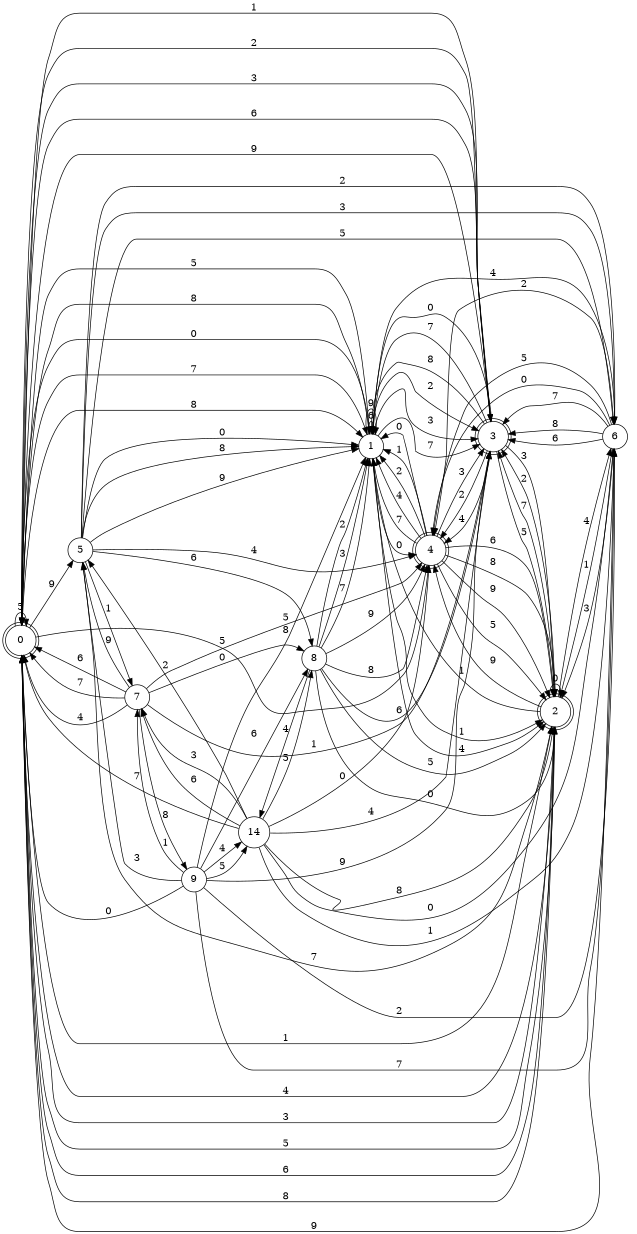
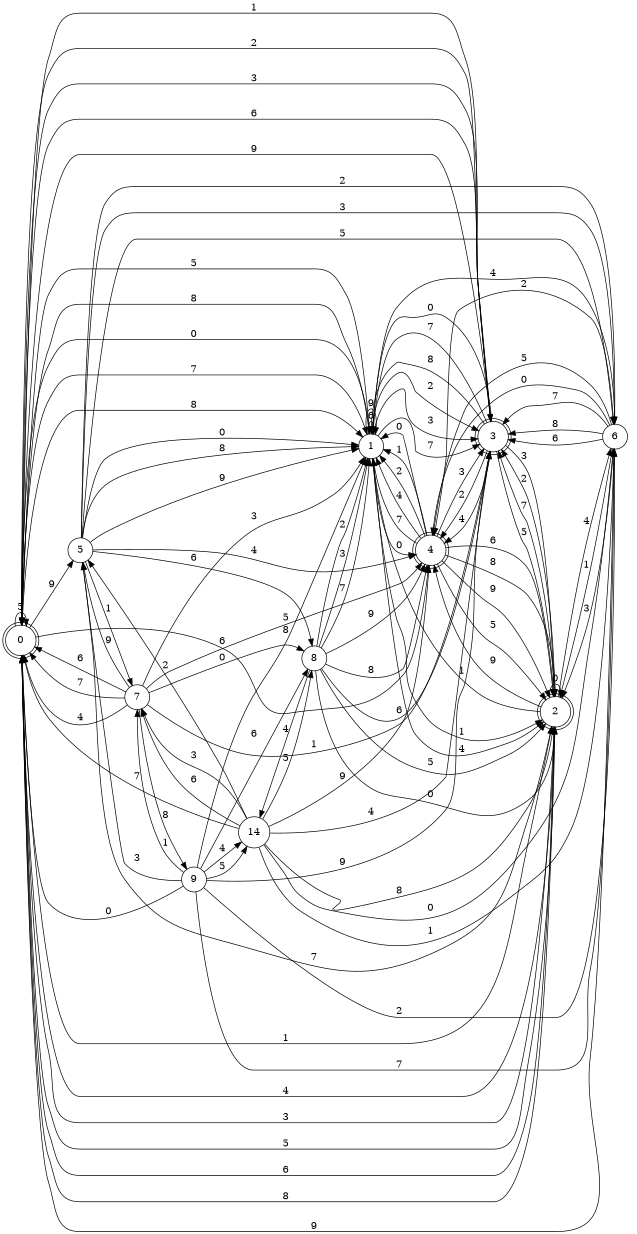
  digraph {
    rankdir=LR
    node [shape=circle]
    n1 [label=0 shape=doublecircle]
    n2 [label=1]
    n3 [label=2 shape=doublecircle]
    n4 [label=3 shape=doublecircle]
    n5 [label=4 shape=doublecircle]
    n6 [label=5]
    n7 [label=6]
    n8 [label=7]
    n9 [label=8]
    n10 [label=9]
    n11 [label=14]
    n1 -> n1 [label=5]
    n1 -> n2 [label=0]
    n1 -> n2 [label=7]
    n1 -> n2 [label=8]
    n1 -> n3 [label=1]
    n1 -> n3 [label=4]
    n1 -> n4 [label=2]
    n1 -> n4 [label=3]
-   n1 -> n5 [label=5]
+   n1 -> n5 [label=6]
    n1 -> n6 [label=9]
    n2 -> n1 [label=5]
    n2 -> n1 [label=8]
    n2 -> n2 [label=6]
    n2 -> n2 [label=9]
    n2 -> n3 [label=1]
    n2 -> n3 [label=4]
    n2 -> n4 [label=2]
    n2 -> n4 [label=3]
    n2 -> n4 [label=7]
    n2 -> n5 [label=0]
    n3 -> n1 [label=3]
    n3 -> n1 [label=5]
    n3 -> n1 [label=6]
    n3 -> n1 [label=8]
    n3 -> n2 [label=1]
    n3 -> n3 [label=0]
    n3 -> n4 [label=2]
    n3 -> n4 [label=7]
    n3 -> n5 [label=9]
    n3 -> n7 [label=4]
    n4 -> n1 [label=1]
    n4 -> n1 [label=6]
    n4 -> n1 [label=9]
    n4 -> n2 [label=0]
    n4 -> n2 [label=7]
    n4 -> n2 [label=8]
    n4 -> n3 [label=3]
    n4 -> n3 [label=5]
    n4 -> n5 [label=2]
    n4 -> n5 [label=4]
    n5 -> n2 [label=0]
    n5 -> n2 [label=1]
    n5 -> n2 [label=2]
    n5 -> n2 [label=4]
    n5 -> n2 [label=7]
    n5 -> n3 [label=5]
    n5 -> n3 [label=6]
    n5 -> n3 [label=8]
    n5 -> n3 [label=9]
    n5 -> n4 [label=3]
    n6 -> n2 [label=0]
    n6 -> n2 [label=8]
    n6 -> n2 [label=9]
    n6 -> n3 [label=7]
    n6 -> n5 [label=4]
    n6 -> n7 [label=2]
    n6 -> n7 [label=3]
    n6 -> n7 [label=5]
    n6 -> n8 [label=1]
    n6 -> n9 [label=6]
    n7 -> n1 [label=9]
    n7 -> n2 [label=4]
    n7 -> n3 [label=1]
    n7 -> n3 [label=3]
    n7 -> n4 [label=6]
    n7 -> n4 [label=7]
    n7 -> n4 [label=8]
    n7 -> n5 [label=0]
    n7 -> n5 [label=2]
    n7 -> n5 [label=5]
    n8 -> n1 [label=4]
    n8 -> n1 [label=6]
    n8 -> n1 [label=7]
+   n8 -> n2 [label=3]
    n8 -> n4 [label=1]
    n8 -> n5 [label=5]
    n8 -> n6 [label=9]
    n8 -> n9 [label=0]
    n8 -> n10 [label=8]
    n9 -> n2 [label=2]
    n9 -> n2 [label=3]
    n9 -> n2 [label=7]
    n9 -> n3 [label=0]
    n9 -> n3 [label=5]
    n9 -> n4 [label=6]
    n9 -> n5 [label=8]
    n9 -> n5 [label=9]
    n9 -> n11 [label=4]
    n10 -> n1 [label=0]
    n10 -> n2 [label=8]
    n10 -> n4 [label=9]
    n10 -> n6 [label=3]
    n10 -> n7 [label=2]
    n10 -> n7 [label=7]
    n10 -> n8 [label=1]
    n10 -> n9 [label=6]
    n10 -> n11 [label=4]
    n10 -> n11 [label=5]
    n11 -> n1 [label=7]
    n11 -> n3 [label=8]
    n11 -> n4 [label=4]
-   n11 -> n5 [label=0]
+   n11 -> n5 [label=9]
    n11 -> n6 [label=2]
    n11 -> n7 [label=0]
    n11 -> n7 [label=1]
    n11 -> n8 [label=3]
    n11 -> n8 [label=6]
    n11 -> n9 [label=5]
  }
